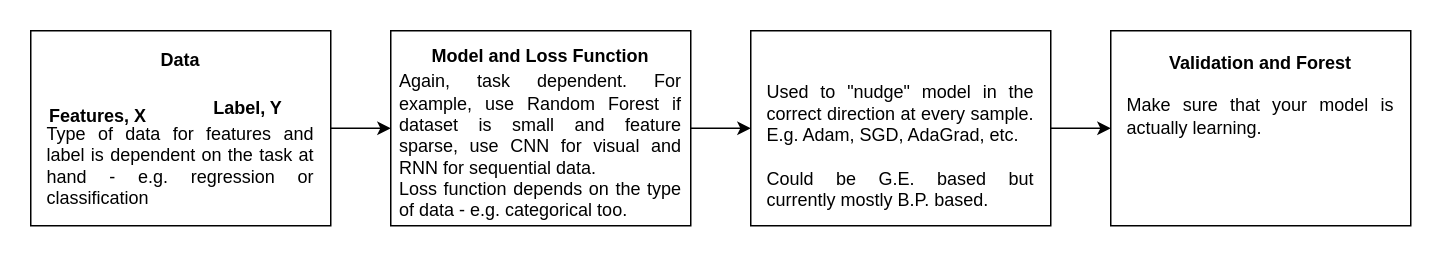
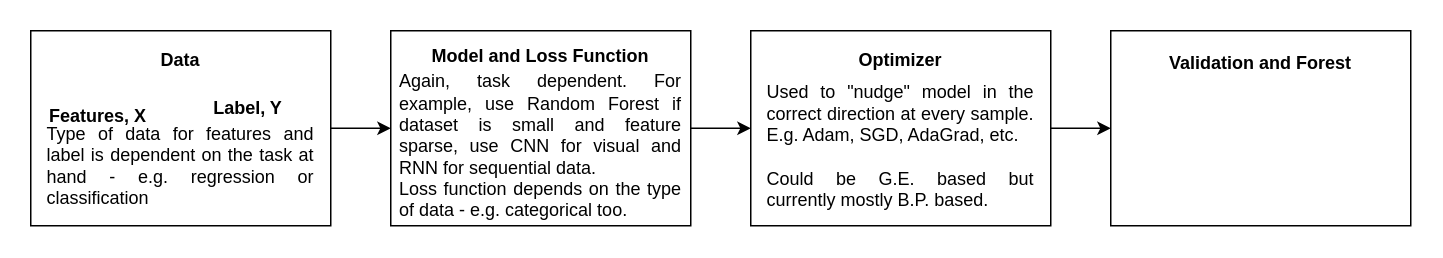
  <mxCell id="0" />
  <mxCell id="1" parent="0" />
  <mxCell id="2" value="" style="edgeStyle=orthogonalEdgeStyle;rounded=0;orthogonalLoop=1;jettySize=auto;html=1;" edge="1" parent="1" source="3" target="5"><mxGeometry relative="1" as="geometry" /></mxCell>
  <mxCell id="3" value="" style="rounded=0;whiteSpace=wrap;html=1;" vertex="1" parent="1"><mxGeometry x="20" y="20" width="200" height="130" as="geometry" /></mxCell>
  <mxCell id="4" value="" style="edgeStyle=orthogonalEdgeStyle;rounded=0;orthogonalLoop=1;jettySize=auto;html=1;" edge="1" parent="1" source="5" target="7"><mxGeometry relative="1" as="geometry" /></mxCell>
  <mxCell id="5" value="&lt;span style=&quot;color: rgba(0 , 0 , 0 , 0) ; font-family: monospace ; font-size: 0px&quot;&gt;%3CmxGraphModel%3E%3Croot%3E%3CmxCell%20id%3D%220%22%2F%3E%3CmxCell%20id%3D%221%22%20parent%3D%220%22%2F%3E%3CmxCell%20id%3D%222%22%20value%3D%22%26lt%3Bdiv%20style%3D%26quot%3Btext-align%3A%20justify%26quot%3B%26gt%3B%26lt%3Bspan%26gt%3BType%20of%20data%20for%20features%20and%20label%20is%20dependent%20on%20the%20task%20at%20hand%20-%20e.g.%20regression%20or%20classification%26lt%3B%2Fspan%26gt%3B%26lt%3B%2Fdiv%26gt%3B%22%20style%3D%22text%3Bhtml%3D1%3BstrokeColor%3Dnone%3BfillColor%3Dnone%3Balign%3Dcenter%3BverticalAlign%3Dmiddle%3BwhiteSpace%3Dwrap%3Brounded%3D0%3B%22%20vertex%3D%221%22%20parent%3D%221%22%3E%3CmxGeometry%20x%3D%2290%22%20y%3D%22280%22%20width%3D%22180%22%20height%3D%2220%22%20as%3D%22geometry%22%2F%3E%3C%2FmxCell%3E%3C%2Froot%3E%3C%2FmxGraphModel%3E&lt;/span&gt;" style="rounded=0;whiteSpace=wrap;html=1;" vertex="1" parent="1"><mxGeometry x="260" y="20" width="200" height="130" as="geometry" /></mxCell>
  <mxCell id="6" value="" style="edgeStyle=orthogonalEdgeStyle;rounded=0;orthogonalLoop=1;jettySize=auto;html=1;" edge="1" parent="1" source="7" target="8"><mxGeometry relative="1" as="geometry" /></mxCell>
  <mxCell id="7" value="&lt;span style=&quot;color: rgba(0 , 0 , 0 , 0) ; font-family: monospace ; font-size: 0px&quot;&gt;%3CmxGraphModel%3E%3Croot%3E%3CmxCell%20id%3D%220%22%2F%3E%3CmxCell%20id%3D%221%22%20parent%3D%220%22%2F%3E%3CmxCell%20id%3D%222%22%20value%3D%22%26lt%3Bdiv%20style%3D%26quot%3Btext-align%3A%20justify%26quot%3B%26gt%3B%26lt%3Bspan%26gt%3BType%20of%20data%20for%20features%20and%20label%20is%20dependent%20on%20the%20task%20at%20hand%20-%20e.g.%20regression%20or%20classification%26lt%3B%2Fspan%26gt%3B%26lt%3B%2Fdiv%26gt%3B%22%20style%3D%22text%3Bhtml%3D1%3BstrokeColor%3Dnone%3BfillColor%3Dnone%3Balign%3Dcenter%3BverticalAlign%3Dmiddle%3BwhiteSpace%3Dwrap%3Brounded%3D0%3B%22%20vertex%3D%221%22%20parent%3D%221%22%3E%3CmxGeometry%20x%3D%2290%22%20y%3D%22280%22%20width%3D%22180%22%20height%3D%2220%22%20as%3D%22geometry%22%2F%3E%3C%2FmxCell%3E%3C%2Froot%3E%3C%2FmxGraphModel%3E&lt;/span&gt;" style="rounded=0;whiteSpace=wrap;html=1;" vertex="1" parent="1"><mxGeometry x="500" y="20" width="200" height="130" as="geometry" /></mxCell>
  <mxCell id="8" value="&lt;span style=&quot;color: rgba(0 , 0 , 0 , 0) ; font-family: monospace ; font-size: 0px&quot;&gt;%3CmxGraphModel%3E%3Croot%3E%3CmxCell%20id%3D%220%22%2F%3E%3CmxCell%20id%3D%221%22%20parent%3D%220%22%2F%3E%3CmxCell%20id%3D%222%22%20value%3D%22%26lt%3Bdiv%20style%3D%26quot%3Btext-align%3A%20justify%26quot%3B%26gt%3B%26lt%3Bspan%26gt%3BType%20of%20data%20for%20features%20and%20label%20is%20dependent%20on%20the%20task%20at%20hand%20-%20e.g.%20regression%20or%20classification%26lt%3B%2Fspan%26gt%3B%26lt%3B%2Fdiv%26gt%3B%22%20style%3D%22text%3Bhtml%3D1%3BstrokeColor%3Dnone%3BfillColor%3Dnone%3Balign%3Dcenter%3BverticalAlign%3Dmiddle%3BwhiteSpace%3Dwrap%3Brounded%3D0%3B%22%20vertex%3D%221%22%20parent%3D%221%22%3E%3CmxGeometry%20x%3D%2290%22%20y%3D%22280%22%20width%3D%22180%22%20height%3D%2220%22%20as%3D%22geometry%22%2F%3E%3C%2FmxCell%3E%3C%2Froot%3E%3C%2FmxGraphModel%3E&lt;/span&gt;" style="rounded=0;whiteSpace=wrap;html=1;" vertex="1" parent="1"><mxGeometry x="740" y="20" width="200" height="130" as="geometry" /></mxCell>
  <mxCell id="9" value="Data" style="text;html=1;strokeColor=none;fillColor=none;align=center;verticalAlign=middle;whiteSpace=wrap;rounded=0;fontStyle=1" vertex="1" parent="1"><mxGeometry x="100" y="30" width="40" height="20" as="geometry" /></mxCell>
  <mxCell id="10" value="Features, X" style="text;html=1;strokeColor=none;fillColor=none;align=center;verticalAlign=middle;whiteSpace=wrap;rounded=0;fontStyle=1" vertex="1" parent="1"><mxGeometry x="25" y="67" width="80" height="20" as="geometry" /></mxCell>
  <mxCell id="11" value="Label, Y" style="text;html=1;strokeColor=none;fillColor=none;align=center;verticalAlign=middle;whiteSpace=wrap;rounded=0;fontStyle=1" vertex="1" parent="1"><mxGeometry x="140" y="62" width="50" height="20" as="geometry" /></mxCell>
  <mxCell id="12" value="&lt;div style=&quot;text-align: justify&quot;&gt;&lt;span&gt;Type of data for features and label is dependent on the task at hand - e.g. regression or classification&lt;/span&gt;&lt;/div&gt;" style="text;html=1;strokeColor=none;fillColor=none;align=center;verticalAlign=middle;whiteSpace=wrap;rounded=0;" vertex="1" parent="1"><mxGeometry x="30" y="100" width="180" height="20" as="geometry" /></mxCell>
  <mxCell id="13" value="Model and Loss Function" style="text;html=1;strokeColor=none;fillColor=none;align=center;verticalAlign=middle;whiteSpace=wrap;rounded=0;fontStyle=1" vertex="1" parent="1"><mxGeometry x="285" y="27" width="150" height="20" as="geometry" /></mxCell>
  <mxCell id="14" value="&lt;div style=&quot;text-align: justify&quot;&gt;&lt;span&gt;Again, task dependent. For example, use Random Forest if dataset is small and feature sparse, use CNN for visual and RNN for sequential data.&amp;nbsp;&lt;/span&gt;&lt;/div&gt;&lt;div style=&quot;text-align: justify&quot;&gt;&lt;span&gt;Loss function depends on the type of data - e.g. categorical too.&lt;/span&gt;&lt;/div&gt;" style="text;html=1;strokeColor=none;fillColor=none;align=center;verticalAlign=middle;whiteSpace=wrap;rounded=0;" vertex="1" parent="1"><mxGeometry x="265" y="52" width="190" height="90" as="geometry" /></mxCell>
+ <mxCell id="15" value="Optimizer" style="text;html=1;strokeColor=none;fillColor=none;align=center;verticalAlign=middle;whiteSpace=wrap;rounded=0;fontStyle=1" vertex="1" parent="1"><mxGeometry x="525" y="30" width="150" height="20" as="geometry" /></mxCell>
  <mxCell id="16" value="&lt;div style=&quot;text-align: justify&quot;&gt;&lt;span&gt;Used to &quot;nudge&quot; model in the correct direction at every sample. E.g. Adam, SGD, AdaGrad, etc.&lt;/span&gt;&lt;/div&gt;&lt;div style=&quot;text-align: justify&quot;&gt;&lt;span&gt;&lt;br&gt;&lt;/span&gt;&lt;/div&gt;&lt;div style=&quot;text-align: justify&quot;&gt;&lt;span&gt;Could be G.E. based but currently mostly B.P. based.&lt;/span&gt;&lt;/div&gt;" style="text;html=1;strokeColor=none;fillColor=none;align=center;verticalAlign=middle;whiteSpace=wrap;rounded=0;" vertex="1" parent="1"><mxGeometry x="510" y="87" width="180" height="20" as="geometry" /></mxCell>
  <mxCell id="17" value="Validation and Forest" style="text;html=1;strokeColor=none;fillColor=none;align=center;verticalAlign=middle;whiteSpace=wrap;rounded=0;fontStyle=1" vertex="1" parent="1"><mxGeometry x="765" y="32" width="150" height="20" as="geometry" /></mxCell>
- <mxCell id="18" value="&lt;div style=&quot;text-align: justify&quot;&gt;Make sure that your model is actually learning.&lt;/div&gt;" style="text;html=1;strokeColor=none;fillColor=none;align=center;verticalAlign=middle;whiteSpace=wrap;rounded=0;" vertex="1" parent="1"><mxGeometry x="750" y="67" width="180" height="20" as="geometry" /></mxCell>
